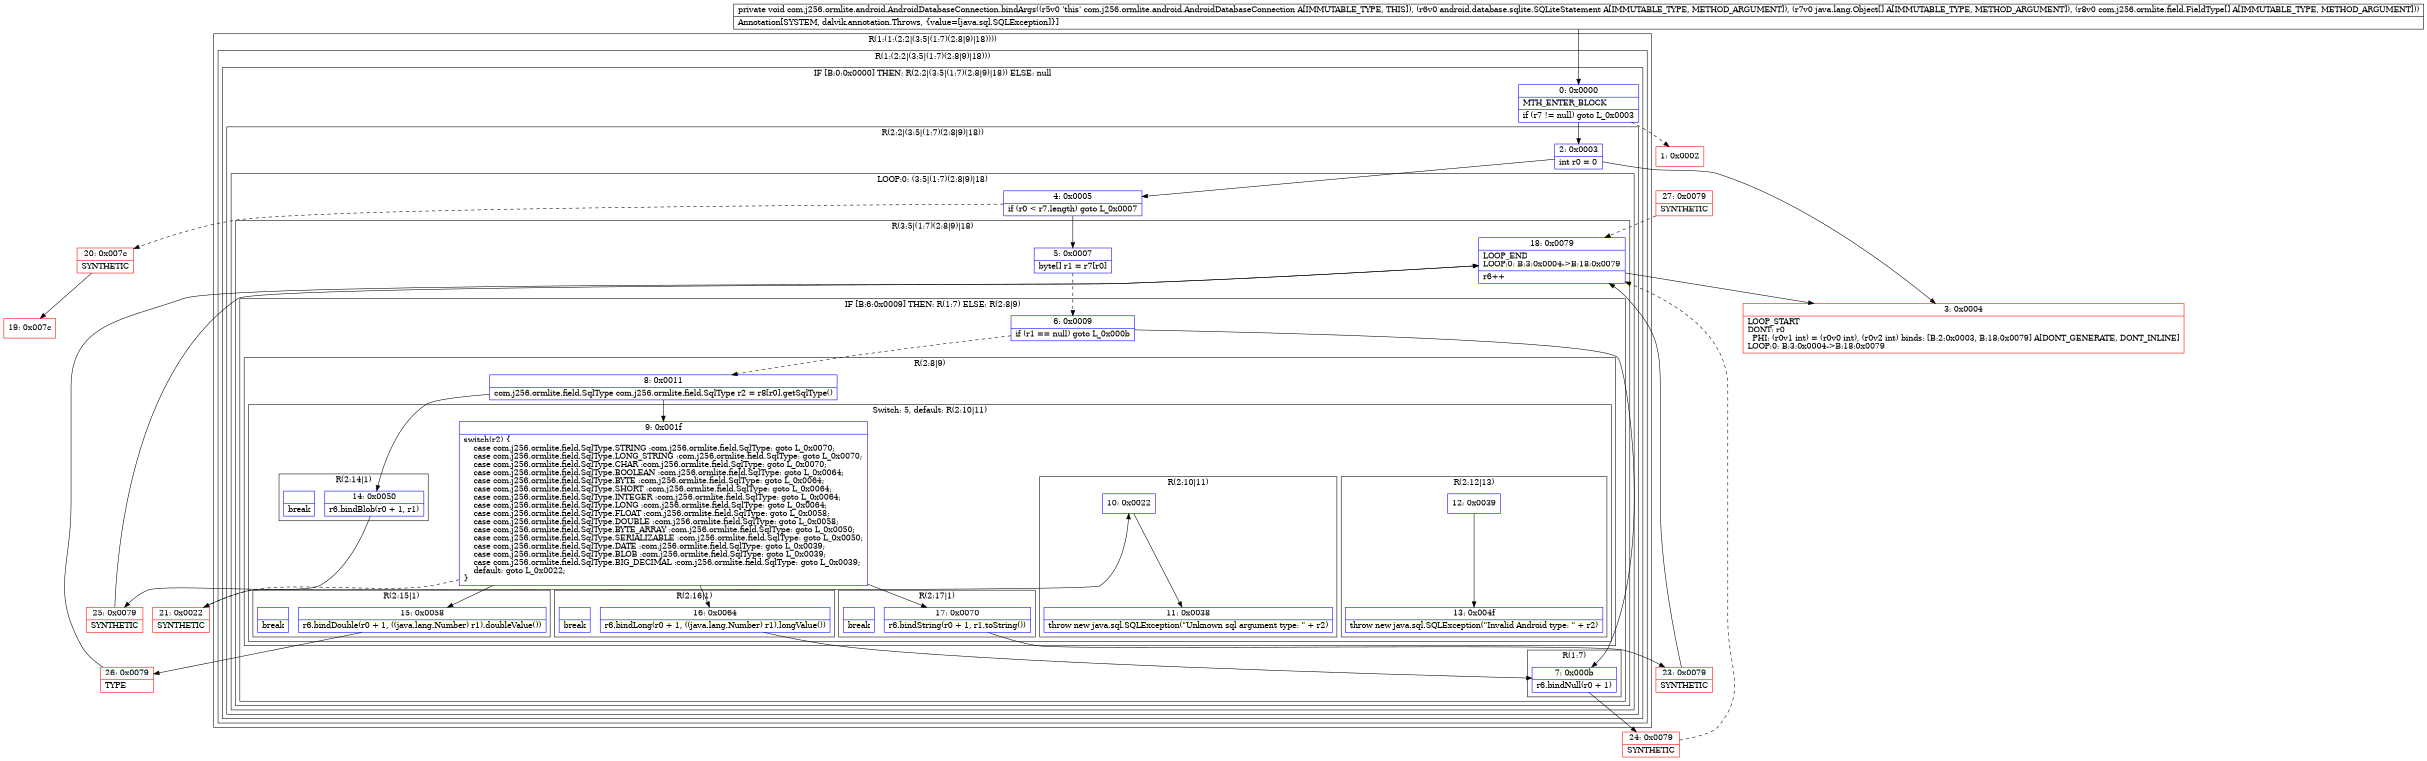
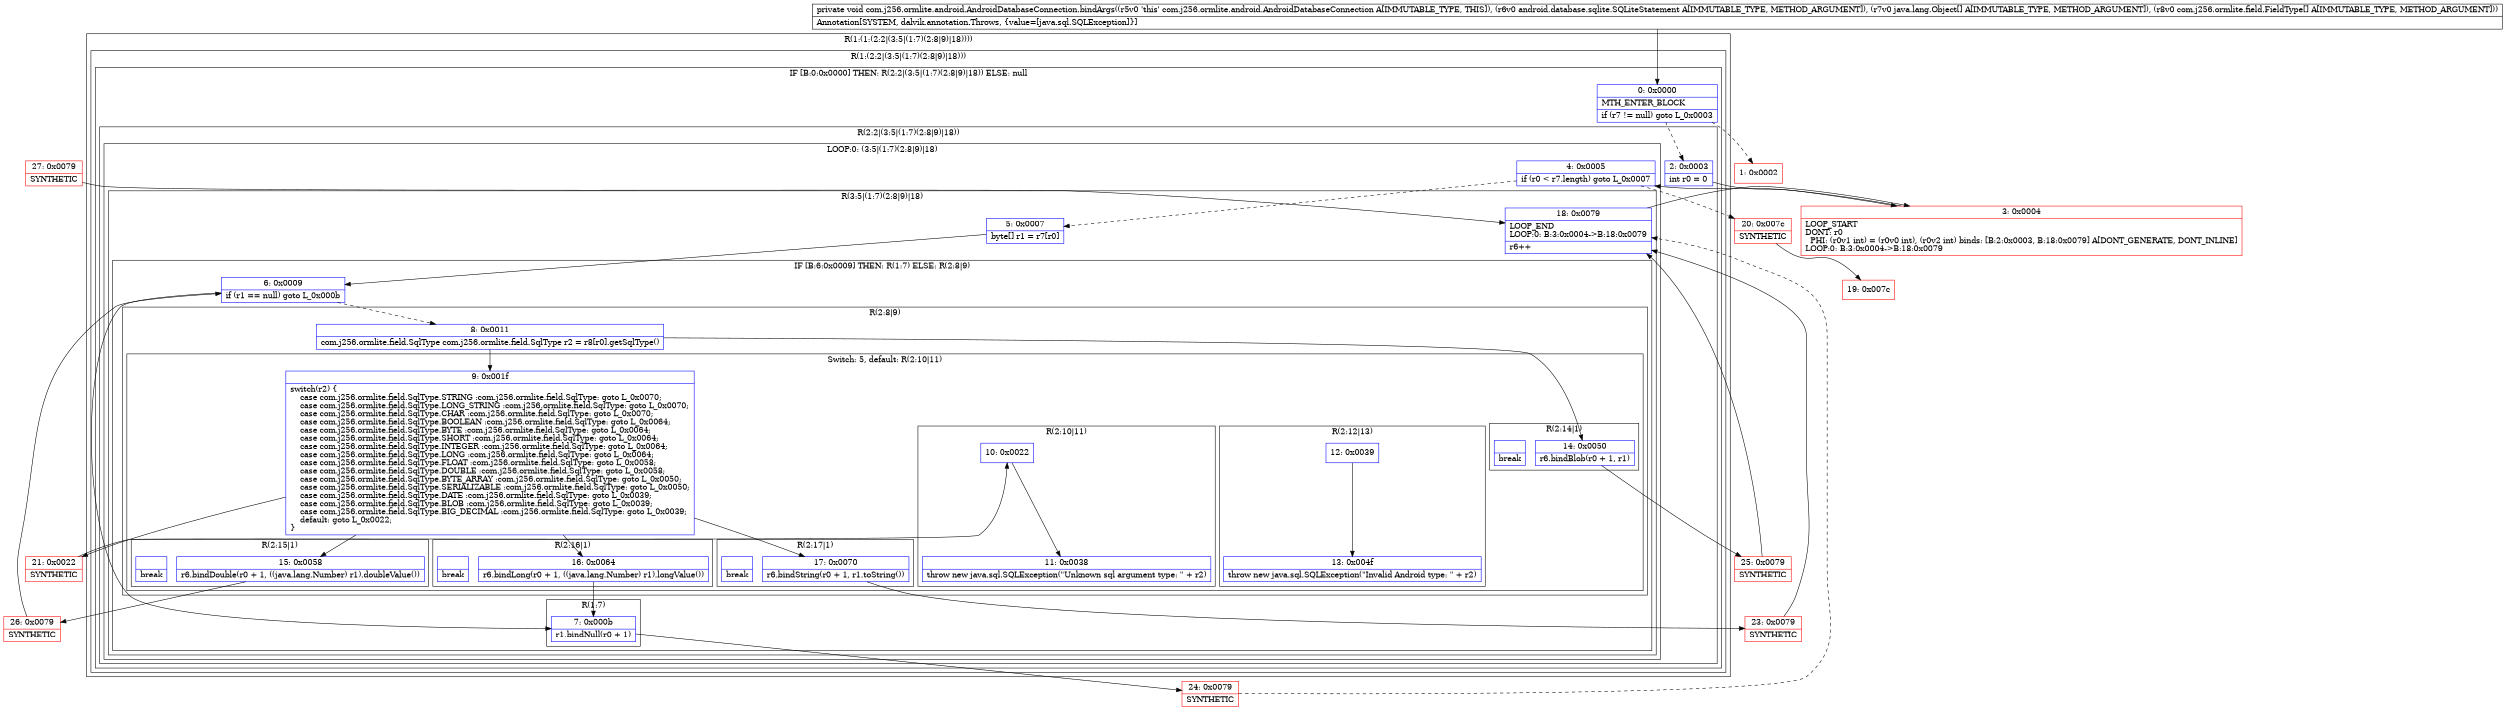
  digraph {
    node [color=blue shape=record]
-   n1 [label="{7\:\ 0x000b|r6.bindNull(r0 + 1)\l}"]
+   n1 [label="{7\:\ 0x000b|r1.bindNull(r0 + 1)\l}"]
    n2 [label="{17\:\ 0x0070|r6.bindString(r0 + 1, r1.toString())\l}"]
    n3 [label="{|break\l}"]
    n4 [label="{16\:\ 0x0064|r6.bindLong(r0 + 1, ((java.lang.Number) r1).longValue())\l}"]
    n5 [label="{|break\l}"]
    n6 [label="{15\:\ 0x0058|r6.bindDouble(r0 + 1, ((java.lang.Number) r1).doubleValue())\l}"]
    n7 [label="{|break\l}"]
    n8 [label="{14\:\ 0x0050|r6.bindBlob(r0 + 1, r1)\l}"]
    n9 [label="{|break\l}"]
    n10 [label="{12\:\ 0x0039}"]
    n11 [label="{13\:\ 0x004f|throw new java.sql.SQLException(\"Invalid Android type: \" + r2)\l}"]
    n12 [label="{10\:\ 0x0022}"]
    n13 [label="{11\:\ 0x0038|throw new java.sql.SQLException(\"Unknown sql argument type: \" + r2)\l}"]
    n14 [label="{9\:\ 0x001f|switch(r2) \{\l    case com.j256.ormlite.field.SqlType.STRING :com.j256.ormlite.field.SqlType: goto L_0x0070;\l    case com.j256.ormlite.field.SqlType.LONG_STRING :com.j256.ormlite.field.SqlType: goto L_0x0070;\l    case com.j256.ormlite.field.SqlType.CHAR :com.j256.ormlite.field.SqlType: goto L_0x0070;\l    case com.j256.ormlite.field.SqlType.BOOLEAN :com.j256.ormlite.field.SqlType: goto L_0x0064;\l    case com.j256.ormlite.field.SqlType.BYTE :com.j256.ormlite.field.SqlType: goto L_0x0064;\l    case com.j256.ormlite.field.SqlType.SHORT :com.j256.ormlite.field.SqlType: goto L_0x0064;\l    case com.j256.ormlite.field.SqlType.INTEGER :com.j256.ormlite.field.SqlType: goto L_0x0064;\l    case com.j256.ormlite.field.SqlType.LONG :com.j256.ormlite.field.SqlType: goto L_0x0064;\l    case com.j256.ormlite.field.SqlType.FLOAT :com.j256.ormlite.field.SqlType: goto L_0x0058;\l    case com.j256.ormlite.field.SqlType.DOUBLE :com.j256.ormlite.field.SqlType: goto L_0x0058;\l    case com.j256.ormlite.field.SqlType.BYTE_ARRAY :com.j256.ormlite.field.SqlType: goto L_0x0050;\l    case com.j256.ormlite.field.SqlType.SERIALIZABLE :com.j256.ormlite.field.SqlType: goto L_0x0050;\l    case com.j256.ormlite.field.SqlType.DATE :com.j256.ormlite.field.SqlType: goto L_0x0039;\l    case com.j256.ormlite.field.SqlType.BLOB :com.j256.ormlite.field.SqlType: goto L_0x0039;\l    case com.j256.ormlite.field.SqlType.BIG_DECIMAL :com.j256.ormlite.field.SqlType: goto L_0x0039;\l    default: goto L_0x0022;\l\}\l}"]
    n15 [label="{8\:\ 0x0011|com.j256.ormlite.field.SqlType com.j256.ormlite.field.SqlType r2 = r8[r0].getSqlType()\l}"]
    n16 [label="{6\:\ 0x0009|if (r1 == null) goto L_0x000b\l}"]
    n17 [label="{5\:\ 0x0007|byte[] r1 = r7[r0]\l}"]
    n18 [label="{18\:\ 0x0079|LOOP_END\lLOOP:0: B:3:0x0004\-\>B:18:0x0079\l|r6++\l}"]
    n19 [label="{4\:\ 0x0005|if (r0 \< r7.length) goto L_0x0007\l}"]
    n20 [label="{2\:\ 0x0003|int r0 = 0\l}"]
    n21 [label="{0\:\ 0x0000|MTH_ENTER_BLOCK\l|if (r7 != null) goto L_0x0003\l}"]
    n22 [color=red label="{24\:\ 0x0079|SYNTHETIC\l}"]
    n23 [color=red label="{23\:\ 0x0079|SYNTHETIC\l}"]
-   n24 [color=red label="{26\:\ 0x0079|TYPE\l}"]
+   n24 [color=red label="{26\:\ 0x0079|SYNTHETIC\l}"]
    n25 [color=red label="{25\:\ 0x0079|SYNTHETIC\l}"]
    n26 [color=red label="{21\:\ 0x0022|SYNTHETIC\l}"]
    n27 [color=red label="{3\:\ 0x0004|LOOP_START\lDONT: r0 \l  PHI: (r0v1 int) = (r0v0 int), (r0v2 int) binds: [B:2:0x0003, B:18:0x0079] A[DONT_GENERATE, DONT_INLINE]\lLOOP:0: B:3:0x0004\-\>B:18:0x0079\l}"]
    n28 [color=red label="{20\:\ 0x007c|SYNTHETIC\l}"]
    n29 [color=red label="{1\:\ 0x0002}"]
    n30 [color=red label="{19\:\ 0x007c}"]
    n31 [color=red label="{27\:\ 0x0079|SYNTHETIC\l}"]
    n32 [label="{private void com.j256.ormlite.android.AndroidDatabaseConnection.bindArgs((r5v0 'this' com.j256.ormlite.android.AndroidDatabaseConnection A[IMMUTABLE_TYPE, THIS]), (r6v0 android.database.sqlite.SQLiteStatement A[IMMUTABLE_TYPE, METHOD_ARGUMENT]), (r7v0 java.lang.Object[] A[IMMUTABLE_TYPE, METHOD_ARGUMENT]), (r8v0 com.j256.ormlite.field.FieldType[] A[IMMUTABLE_TYPE, METHOD_ARGUMENT]))  | Annotation[SYSTEM, dalvik.annotation.Throws, \{value=[java.sql.SQLException]\}]\l}" color=""]
    subgraph cluster_1 {
      label="R(1:(1:(2:2|(3:5|(1:7)(2:8|9)|18))))"
      subgraph cluster_2 {
        label="R(1:(2:2|(3:5|(1:7)(2:8|9)|18)))"
        subgraph cluster_3 {
          label="IF [B:0:0x0000] THEN: R(2:2|(3:5|(1:7)(2:8|9)|18)) ELSE: null"
          n21
          subgraph cluster_4 {
            label="R(2:2|(3:5|(1:7)(2:8|9)|18))"
            n20
            subgraph cluster_5 {
              label="LOOP:0: (3:5|(1:7)(2:8|9)|18)"
              n19
              subgraph cluster_6 {
                label="R(3:5|(1:7)(2:8|9)|18)"
                n17
                n18
                subgraph cluster_7 {
                  label="IF [B:6:0x0009] THEN: R(1:7) ELSE: R(2:8|9)"
                  n16
                  subgraph cluster_8 {
                    label="R(1:7)"
                    n1
                  }
                  subgraph cluster_9 {
                    label="R(2:8|9)"
                    n15
                    subgraph cluster_10 {
                      label="Switch: 5, default: R(2:10|11)"
                      n14
                      subgraph cluster_11 {
                        label="R(2:17|1)"
                        n2
                        n3
                      }
                      subgraph cluster_12 {
                        label="R(2:16|1)"
                        n4
                        n5
                      }
                      subgraph cluster_13 {
                        label="R(2:15|1)"
                        n6
                        n7
                      }
                      subgraph cluster_14 {
                        label="R(2:14|1)"
                        n8
                        n9
                      }
                      subgraph cluster_15 {
                        label="R(2:12|13)"
                        n10
                        n11
                      }
                      subgraph cluster_16 {
                        label="R(2:10|11)"
                        n12
                        n13
                      }
                    }
                  }
                }
              }
            }
          }
        }
      }
    }
    n1 -> n22
    n2 -> n23
    n4 -> n1
    n6 -> n24
    n8 -> n25
    n10 -> n11
    n12 -> n13
    n14 -> n2
    n14 -> n4
    n14 -> n6
-   n14 -> n26 [style=dashed]
+   n14 -> n26
    n15 -> n8
    n15 -> n14
    n16 -> n1
    n16 -> n15 [style=dashed]
-   n17 -> n16 [style=dashed]
+   n17 -> n16
    n18 -> n27
-   n19 -> n17
+   n19 -> n17 [style=dashed]
    n19 -> n28 [style=dashed]
    n20 -> n27
-   n21 -> n20
+   n21 -> n20 [style=dashed]
    n21 -> n29 [style=dashed]
    n22 -> n18 [style=dashed]
    n23 -> n18
-   n24 -> n18
+   n24 -> n16
    n25 -> n18
    n26 -> n12
-   n20 -> n19
+   n27 -> n19
    n28 -> n30
-   n31 -> n18 [style=dashed]
+   n31 -> n18
    n32 -> n21
  }
